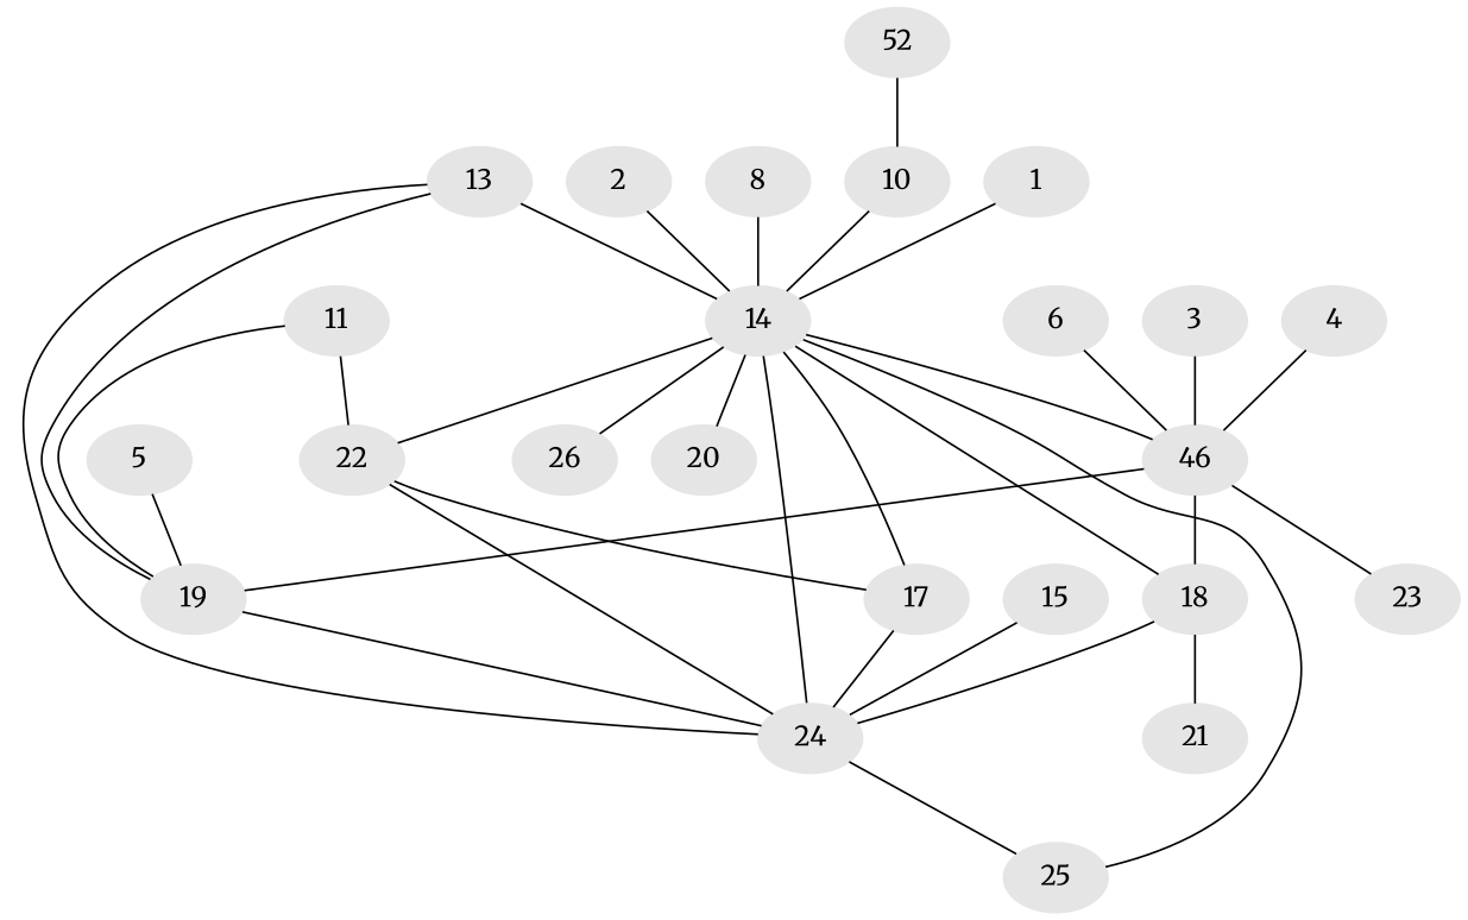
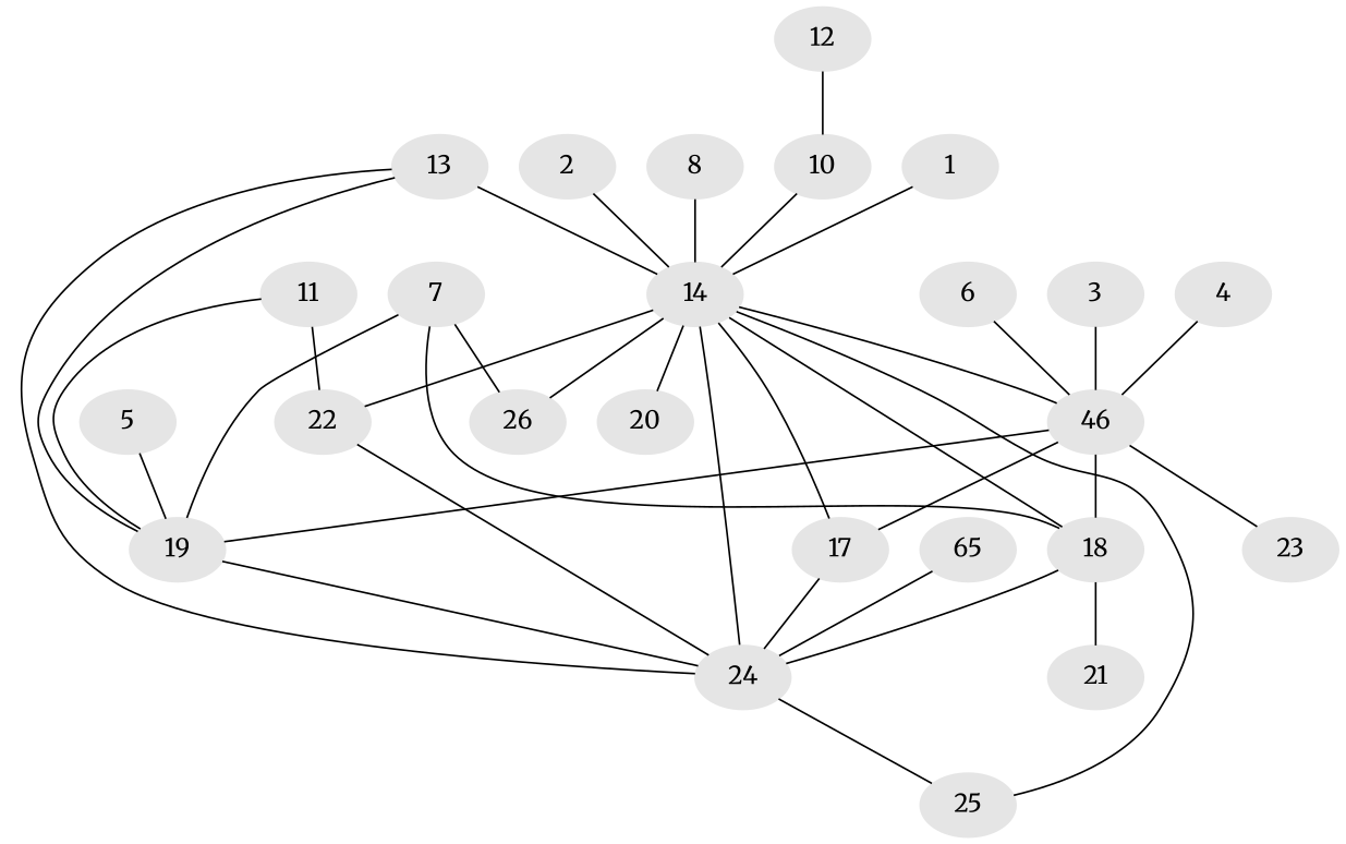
  graph {
    fontname=Merriweather
    node [color=gray90 fontname=Merriweather style=filled]
    edge [fontname=Merriweather weight=1.0]
    1
    14
    n3 [label=46]
    18
    26
    22
    24
    17
    20
    25
    2
    3
    19
    23
    4
    5
    6
+   7
    21
    8
    10
    11
-   12 [label=52]
+   12
    13
-   15
+   15 [label=65]
    1 -- 14
    14 -- n3
    14 -- 18
    14 -- 26 [weight=2.0]
    14 -- 22 [weight=2.0]
    14 -- 24 [weight=3.0]
    14 -- 17
    14 -- 20
    14 -- 25
    n3 -- 18 [weight=2.0]
-   22 -- 17
+   n3 -- 17
    n3 -- 19
    n3 -- 23
    18 -- 24 [weight=2.0]
    18 -- 21
    22 -- 24
    24 -- 25
    17 -- 24
    2 -- 14
    3 -- n3
    19 -- 24
    4 -- n3
    5 -- 19
    6 -- n3
+   7 -- 18
+   7 -- 26
+   7 -- 19
    8 -- 14
    10 -- 14
    11 -- 22 [weight=2.0]
    11 -- 19
    12 -- 10
    13 -- 14 [weight=3.0]
    13 -- 24
    13 -- 19
    15 -- 24
  }
